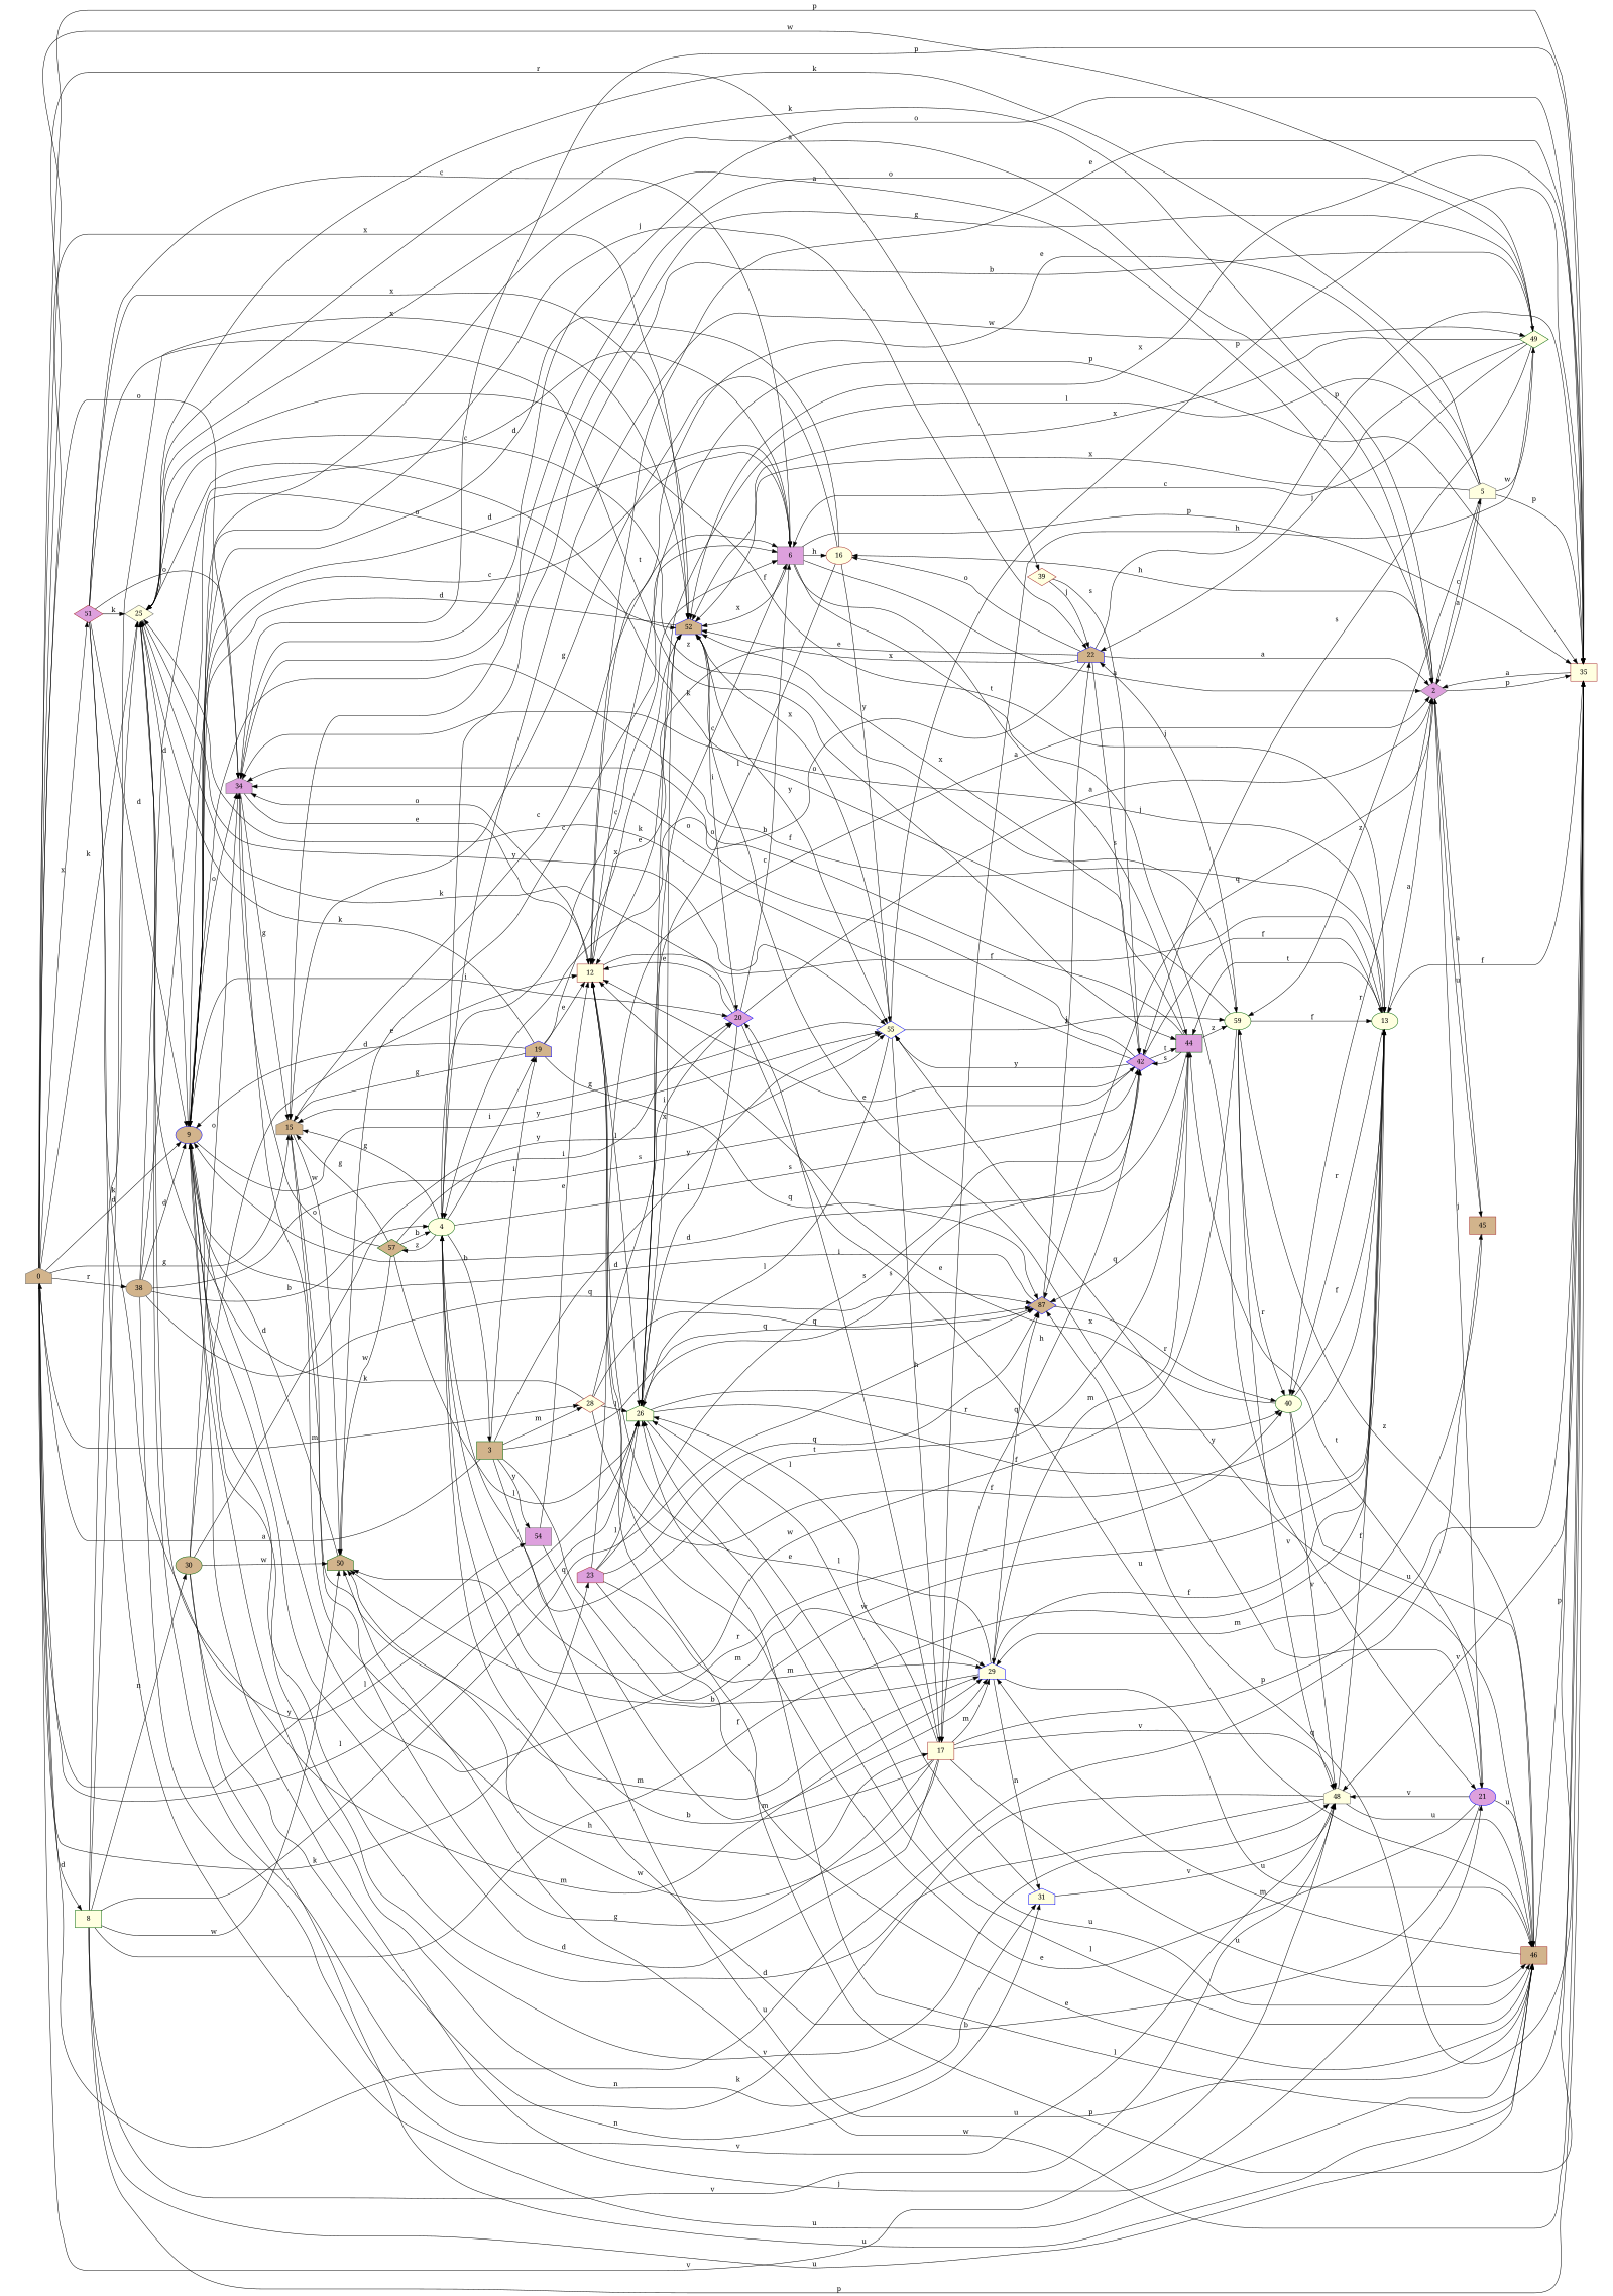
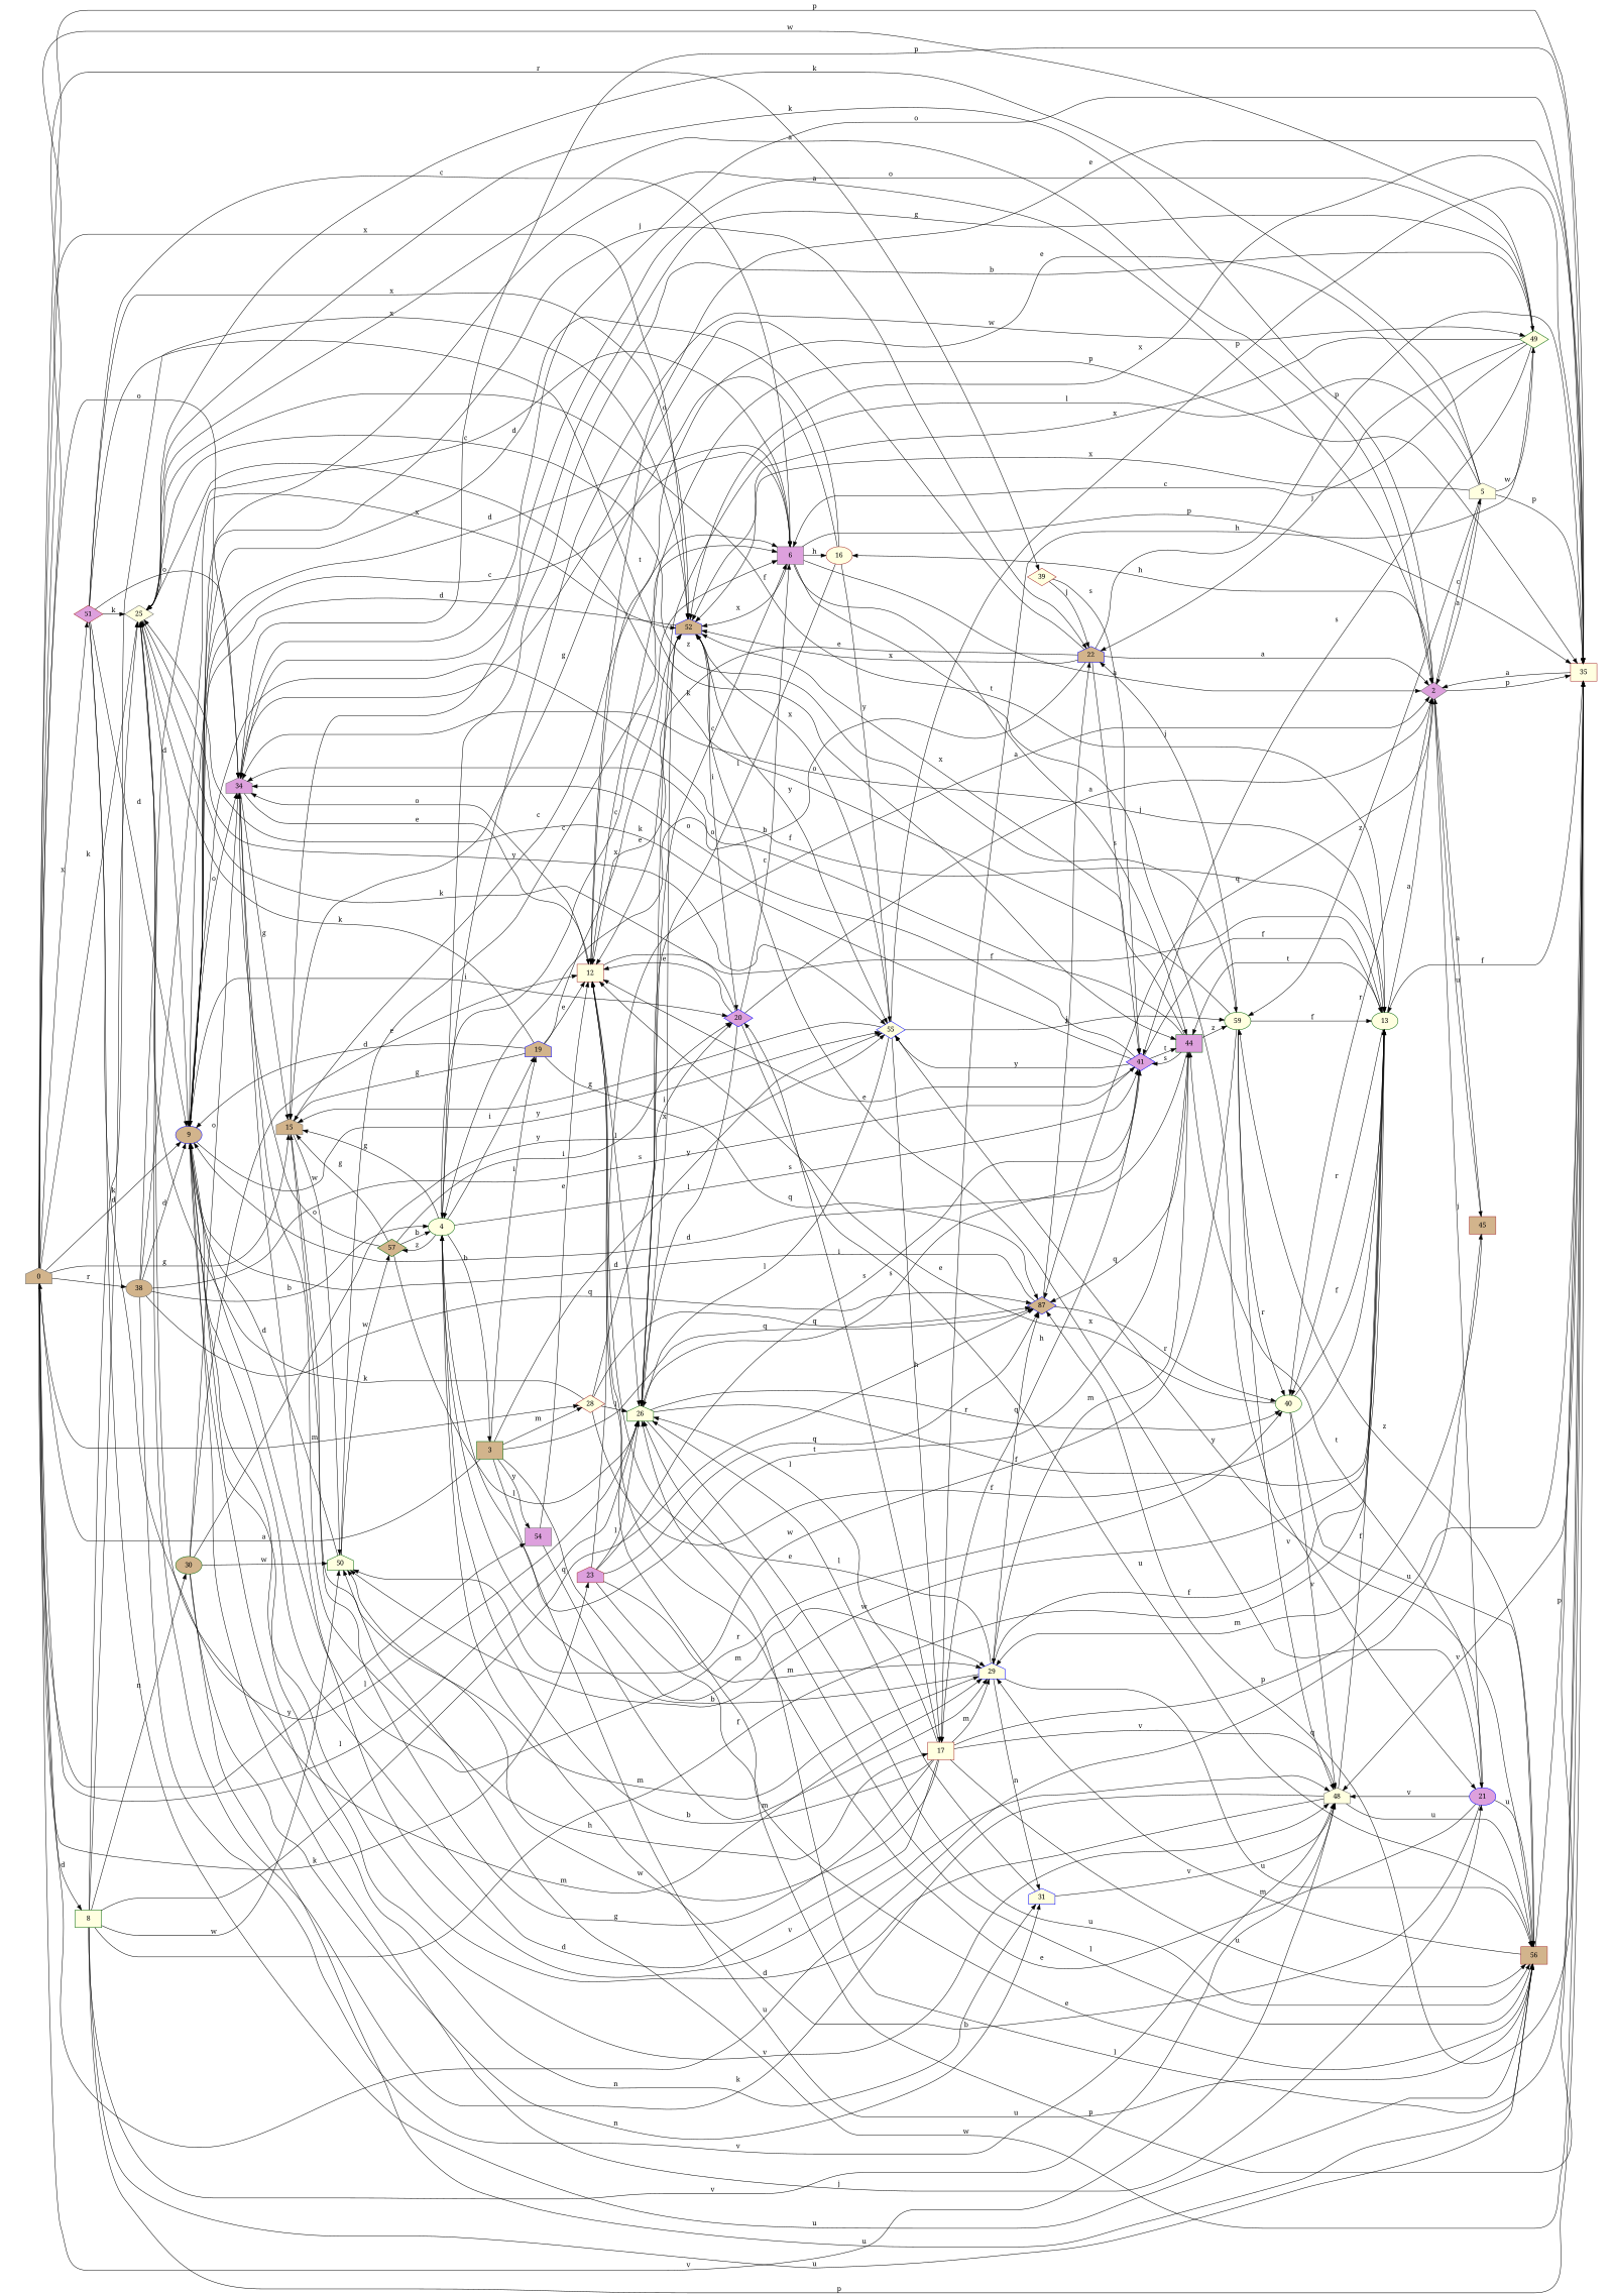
  strict digraph {
    fontname="Noto Serif"
    rankdir=LR
    node [color=darkgreen fillcolor=lightyellow fontname="Noto Serif" shape=house style=filled]
    edge [fontname="Noto Serif"]
    0 [color=gray40 fillcolor=tan]
    8 [shape=box]
    9 [color=blue fillcolor=tan shape=ellipse]
    15 [color=gray40 fillcolor=tan]
    23 [color=brown fillcolor=plum]
    25 [color=gray40 shape=diamond]
    26
    28 [color=brown shape=diamond]
    34 [color=gray40 fillcolor=plum]
    35 [color=brown shape=box]
    38 [color=gray40 fillcolor=tan shape=ellipse]
    39 [color=brown shape=diamond]
    45 [color=brown fillcolor=tan shape=box]
    48 [color=gray40]
    49 [shape=diamond]
    51 [color=brown fillcolor=plum shape=diamond]
    52 [color=blue fillcolor=tan]
    54 [color=gray40 fillcolor=plum shape=box]
    n19 [color=blue fillcolor=tan label=87 shape=diamond]
-   46 [color=brown fillcolor=tan shape=box]
+   46 [color=brown fillcolor=tan shape=box label=56]
    13 [shape=ellipse]
    30 [fillcolor=tan shape=ellipse]
-   50 [fillcolor=tan]
+   50
    2 [color=gray40 fillcolor=plum shape=diamond]
    21 [color=blue fillcolor=plum shape=ellipse]
    40 [shape=ellipse]
    55 [color=blue shape=diamond]
    6 [color=gray40 fillcolor=plum shape=box]
    20 [color=blue fillcolor=plum shape=diamond]
    22 [color=blue fillcolor=tan]
    31 [color=blue]
    29 [color=blue]
-   42 [color=blue fillcolor=plum shape=diamond]
+   42 [color=blue fillcolor=plum shape=diamond label=41]
    59 [shape=ellipse]
    12 [color=brown shape=box]
    17 [color=brown shape=box]
    4 [shape=ellipse]
    44 [fillcolor=plum shape=box]
    5 [color=gray40]
    16 [color=brown shape=ellipse]
    3 [fillcolor=tan shape=box]
    19 [color=blue fillcolor=tan]
    57 [fillcolor=tan shape=diamond]
    0 -> 8 [label=d]
    0 -> 9 [label=d]
    0 -> 15 [label=g]
    0 -> 23 [label=k]
    0 -> 25 [label=k]
    0 -> 26 [label=l]
    0 -> 28 [label=m]
    0 -> 34 [label=o]
    0 -> 35 [label=p]
    0 -> 38 [label=r]
    0 -> 39 [label=r]
    0 -> 45 [label=u]
    0 -> 48 [label=v]
    0 -> 49 [label=w]
    0 -> 51 [label=x]
    0 -> 52 [label=x]
    0 -> 54 [label=y]
    8 -> 25 [label=k]
    8 -> 35 [label=p]
    8 -> 48 [label=v]
    8 -> 52 [label=x]
    8 -> n19 [label=q]
    8 -> 46 [label=u]
    8 -> 13 [label=f]
    8 -> 30 [label=n]
    8 -> 50 [label=w]
    9 -> 34 [label=o]
    9 -> 48 [label=v]
    9 -> 13 [label=f]
    9 -> 2 [label=a]
    9 -> 21 [label=j]
    9 -> 40 [label=r]
    9 -> 55 [label=y]
    9 -> 6 [label=c]
    9 -> 20 [label=i]
    9 -> 22 [label=j]
    9 -> 31 [label=n]
    15 -> 50 [label=w]
    15 -> 6 [label=c]
    15 -> 29 [label=m]
    23 -> 26 [label=l]
    23 -> 35 [label=p]
    23 -> n19 [label=q]
    23 -> 2 [label=a]
    23 -> 29 [label=m]
    23 -> 42 [label=s]
    25 -> 9 [label=d]
    25 -> 13 [label=f]
    25 -> 2 [label=a]
    25 -> 55 [label=y]
    25 -> 29 [label=m]
    25 -> 59 [label=z]
    26 -> 52 [label=x]
    26 -> 46 [label=u]
    26 -> 13 [label=f]
    26 -> 40 [label=r]
    26 -> 6 [label=c]
    26 -> 42 [label=s]
    28 -> 25 [label=k]
    28 -> 26 [label=l]
    28 -> n19 [label=q]
    28 -> 13 [label=f]
    28 -> 20 [label=i]
    34 -> 15 [label=g]
    34 -> 35 [label=p]
+   34 -> 48 [label=v]
    34 -> 12 [label=e]
    34 -> 17 [label=h]
    35 -> 26 [label=l]
    35 -> 34 [label=o]
    35 -> 48 [label=v]
    35 -> 52 [label=x]
    35 -> n19 [label=q]
    35 -> 13 [label=f]
    35 -> 50 [label=w]
    35 -> 2 [label=a]
    35 -> 12 [label=e]
    38 -> 9 [label=d]
    38 -> 48 [label=v]
-   38 -> 52 [label=o]
+   38 -> 52 [label=x]
    38 -> n19 [label=q]
    38 -> 6 [label=c]
    38 -> 42 [label=s]
    38 -> 4 [label=b]
    39 -> 22 [label=j]
    39 -> 42 [label=s]
    45 -> 2 [label=a]
    45 -> 29 [label=m]
    48 -> 9 [label=d]
    48 -> 25 [label=k]
    48 -> 46 [label=u]
    48 -> 13 [label=f]
    49 -> 15 [label=g]
    49 -> 34 [label=o]
    49 -> 52 [label=x]
    49 -> 6 [label=c]
    49 -> 22 [label=j]
    49 -> 42 [label=s]
    49 -> 17 [label=h]
    49 -> 4 [label=b]
    51 -> 9 [label=d]
    51 -> 25 [label=k]
    51 -> 26 [label=l]
    51 -> 34 [label=o]
    51 -> 52 [label=x]
    51 -> 46 [label=u]
    51 -> 6 [label=c]
    51 -> 44 [label=t]
    52 -> 9 [label=d]
    52 -> 55 [label=y]
    52 -> 20 [label=i]
    52 -> 12 [label=e]
    54 -> 29 [label=m]
    54 -> 12 [label=e]
    n19 -> 9 [label=d]
    n19 -> 40 [label=r]
    n19 -> 22 [label=j]
    46 -> 26 [label=l]
    46 -> 35 [label=p]
    46 -> 55 [label=y]
    46 -> 29 [label=m]
    46 -> 59 [label=z]
    46 -> 12 [label=e]
    13 -> 34 [label=o]
    13 -> 50 [label=w]
    13 -> 2 [label=a]
    13 -> 40 [label=r]
    13 -> 44 [label=t]
    30 -> 34 [label=o]
    30 -> 46 [label=u]
    30 -> 50 [label=w]
    30 -> 55 [label=y]
    30 -> 31 [label=n]
    30 -> 12 [label=e]
    50 -> 9 [label=d]
    50 -> 6 [label=c]
    2 -> 25 [label=k]
    2 -> 35 [label=p]
    2 -> 45 [label=u]
    2 -> n19 [label=q]
    2 -> 21 [label=j]
    2 -> 40 [label=r]
    2 -> 5 [label=c]
    2 -> 16 [label=h]
    21 -> 48 [label=v]
    21 -> 52 [label=x]
    21 -> 46 [label=u]
    21 -> 12 [label=e]
    21 -> 4 [label=b]
    21 -> 44 [label=t]
    40 -> 48 [label=v]
    40 -> 46 [label=u]
    40 -> 13 [label=f]
    40 -> 12 [label=e]
    55 -> 15 [label=g]
    55 -> 26 [label=l]
    55 -> 35 [label=p]
    55 -> 52 [label=x]
    55 -> 59 [label=z]
    55 -> 17 [label=h]
    6 -> 9 [label=d]
    6 -> 35 [label=p]
    6 -> 52 [label=x]
    6 -> 2 [label=a]
    6 -> 21 [label=j]
    6 -> 44 [label=t]
    6 -> 16 [label=h]
    20 -> 25 [label=k]
    20 -> 26 [label=l]
    20 -> 46 [label=u]
    20 -> 2 [label=a]
    20 -> 6 [label=c]
    20 -> 12 [label=e]
-   22 -> 16 [label=o]
+   22 -> 34 [label=o]
    22 -> 35 [label=p]
    22 -> 52 [label=x]
    22 -> 2 [label=a]
    22 -> 42 [label=s]
    22 -> 12 [label=e]
    22 -> 4 [label=b]
    31 -> 26 [label=l]
    31 -> 48 [label=v]
    29 -> n19 [label=q]
    29 -> 46 [label=u]
    29 -> 13 [label=f]
    29 -> 31 [label=n]
    29 -> 12 [label=e]
    29 -> 4 [label=b]
    42 -> 25 [label=k]
    42 -> 34 [label=o]
    42 -> 13 [label=f]
    42 -> 55 [label=y]
    42 -> 12 [label=e]
    42 -> 17 [label=h]
    42 -> 44 [label=t]
    59 -> 25 [label=k]
    59 -> 48 [label=v]
    59 -> 13 [label=f]
    59 -> 50 [label=w]
    59 -> 40 [label=r]
    59 -> 22 [label=j]
    12 -> 26 [label=l]
    12 -> 34 [label=o]
    12 -> 35 [label=p]
    12 -> 13 [label=f]
    17 -> 9 [label=d]
    17 -> 15 [label=g]
    17 -> 26 [label=l]
    17 -> 35 [label=p]
    17 -> 48 [label=v]
    17 -> 46 [label=u]
    17 -> 50 [label=w]
    17 -> 20 [label=i]
    17 -> 29 [label=m]
    17 -> 4 [label=b]
    4 -> 15 [label=g]
    4 -> 49 [label=w]
    4 -> 6 [label=c]
    4 -> 42 [label=s]
    4 -> 44 [label=t]
    4 -> 3 [label=b]
    4 -> 19 [label=i]
    4 -> 57 [label=z]
    44 -> 9 [label=d]
    44 -> 34 [label=o]
    44 -> 52 [label=x]
    44 -> n19 [label=q]
    44 -> 29 [label=m]
    44 -> 42 [label=s]
    44 -> 59 [label=z]
    5 -> 25 [label=k]
    5 -> 26 [label=l]
    5 -> 35 [label=p]
    5 -> 49 [label=w]
    5 -> 52 [label=x]
    5 -> 2 [label=a]
    5 -> 59 [label=z]
    5 -> 12 [label=e]
    16 -> 9 [label=d]
    16 -> 15 [label=g]
    16 -> 26 [label=l]
    16 -> 55 [label=y]
    3 -> 0 [label=a]
    3 -> 28 [label=m]
    3 -> 54 [label=y]
    3 -> n19 [label=q]
    3 -> 46 [label=u]
    3 -> 55 [label=y]
    3 -> 29 [label=m]
    3 -> 19 [label=i]
    19 -> 9 [label=d]
    19 -> 15 [label=g]
    19 -> 25 [label=k]
    19 -> 52 [label=x]
    19 -> n19 [label=q]
    19 -> 12 [label=e]
    57 -> 15 [label=g]
    57 -> 26 [label=l]
    57 -> 34 [label=o]
-   57 -> 50 [label=w]
+   50 -> 57 [label=w]
    57 -> 20 [label=i]
    57 -> 4 [label=b]
  }
